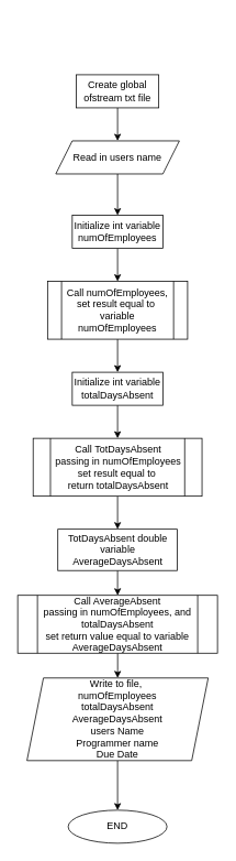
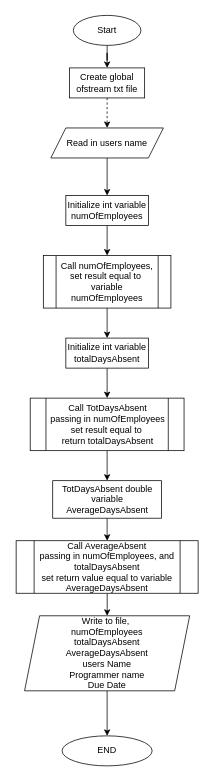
  <mxCell id="0" />
  <mxCell id="1" parent="0" />
+ <mxCell id="2" value="" style="edgeStyle=orthogonalEdgeStyle;rounded=0;orthogonalLoop=1;jettySize=auto;html=1;" parent="1" source="3" target="7" edge="1"><mxGeometry relative="1" as="geometry" /></mxCell>
+ <mxCell id="3" value="Start" style="ellipse;whiteSpace=wrap;html=1;" parent="1" vertex="1"><mxGeometry x="97" y="20" width="90" height="40" as="geometry" /></mxCell>
  <mxCell id="4" value="" style="edgeStyle=orthogonalEdgeStyle;rounded=0;orthogonalLoop=1;jettySize=auto;html=1;" parent="1" source="5" target="18" edge="1"><mxGeometry relative="1" as="geometry" /></mxCell>
  <mxCell id="5" value="Call TotDaysAbsent&lt;br&gt;passing in numOfEmployees&lt;br&gt;set result equal to&amp;nbsp;&lt;br&gt;return totalDaysAbsent" style="shape=process;whiteSpace=wrap;html=1;backgroundOutline=1;" parent="1" vertex="1"><mxGeometry x="39.5" y="530" width="205" height="70" as="geometry" /></mxCell>
- <mxCell id="6" value="" style="edgeStyle=orthogonalEdgeStyle;rounded=0;orthogonalLoop=1;jettySize=auto;html=1;" parent="1" source="7" target="22" edge="1"><mxGeometry relative="1" as="geometry" /></mxCell>
+ <mxCell id="6" value="" style="edgeStyle=orthogonalEdgeStyle;rounded=0;orthogonalLoop=1;jettySize=auto;html=1;dashed=1;" parent="1" source="7" target="22" edge="1"><mxGeometry relative="1" as="geometry" /></mxCell>
  <mxCell id="7" value="Create global ofstream txt file" style="rounded=0;whiteSpace=wrap;html=1;" parent="1" vertex="1"><mxGeometry x="92" y="90" width="100" height="40" as="geometry" /></mxCell>
  <mxCell id="8" value="" style="edgeStyle=orthogonalEdgeStyle;rounded=0;orthogonalLoop=1;jettySize=auto;html=1;" parent="1" source="10" target="12" edge="1"><mxGeometry relative="1" as="geometry" /></mxCell>
  <mxCell id="9" style="edgeStyle=orthogonalEdgeStyle;rounded=0;orthogonalLoop=1;jettySize=auto;html=1;exitX=0.5;exitY=0;exitDx=0;exitDy=0;" parent="1" source="10" edge="1"><mxGeometry relative="1" as="geometry"><mxPoint x="141.941" y="260" as="targetPoint" /></mxGeometry></mxCell>
  <mxCell id="10" value="Initialize int variable numOfEmployees" style="whiteSpace=wrap;html=1;" parent="1" vertex="1"><mxGeometry x="87" y="260" width="110" height="40" as="geometry" /></mxCell>
  <mxCell id="11" value="" style="edgeStyle=orthogonalEdgeStyle;rounded=0;orthogonalLoop=1;jettySize=auto;html=1;" parent="1" source="12" target="14" edge="1"><mxGeometry relative="1" as="geometry" /></mxCell>
  <mxCell id="12" value="Call numOfEmployees,&lt;br&gt;set result equal to&amp;nbsp;&lt;br&gt;variable numOfEmployees" style="shape=process;whiteSpace=wrap;html=1;backgroundOutline=1;" parent="1" vertex="1"><mxGeometry x="57" y="340" width="170" height="70" as="geometry" /></mxCell>
  <mxCell id="13" value="" style="edgeStyle=orthogonalEdgeStyle;rounded=0;orthogonalLoop=1;jettySize=auto;html=1;" parent="1" source="14" target="5" edge="1"><mxGeometry relative="1" as="geometry" /></mxCell>
  <mxCell id="14" value="Initialize int variable totalDaysAbsent" style="whiteSpace=wrap;html=1;" parent="1" vertex="1"><mxGeometry x="87" y="450" width="110" height="40" as="geometry" /></mxCell>
  <mxCell id="15" value="" style="edgeStyle=orthogonalEdgeStyle;rounded=0;orthogonalLoop=1;jettySize=auto;html=1;" parent="1" source="16" target="20" edge="1"><mxGeometry relative="1" as="geometry" /></mxCell>
  <mxCell id="16" value="Call AverageAbsent&lt;br&gt;passing in numOfEmployees, and totalDaysAbsent&lt;br&gt;set return value equal to variable AverageDaysAbsent" style="shape=process;whiteSpace=wrap;html=1;backgroundOutline=1;" parent="1" vertex="1"><mxGeometry x="20.75" y="720" width="242.5" height="70" as="geometry" /></mxCell>
  <mxCell id="17" value="" style="edgeStyle=orthogonalEdgeStyle;rounded=0;orthogonalLoop=1;jettySize=auto;html=1;" parent="1" source="18" target="16" edge="1"><mxGeometry relative="1" as="geometry" /></mxCell>
  <mxCell id="18" value="TotDaysAbsent double variable AverageDaysAbsent" style="whiteSpace=wrap;html=1;" parent="1" vertex="1"><mxGeometry x="69.5" y="640" width="145" height="50" as="geometry" /></mxCell>
  <mxCell id="19" value="" style="edgeStyle=orthogonalEdgeStyle;rounded=0;orthogonalLoop=1;jettySize=auto;html=1;" parent="1" source="20" target="23" edge="1"><mxGeometry relative="1" as="geometry" /></mxCell>
  <mxCell id="20" value="Write to file,&amp;nbsp;&lt;br&gt;numOfEmployees&lt;br&gt;totalDaysAbsent&lt;br&gt;AverageDaysAbsent&lt;br&gt;users Name&lt;br&gt;Programmer name&lt;br&gt;Due Date" style="shape=parallelogram;perimeter=parallelogramPerimeter;whiteSpace=wrap;html=1;fixedSize=1;" parent="1" vertex="1"><mxGeometry x="32" y="820" width="220" height="100" as="geometry" /></mxCell>
  <mxCell id="21" value="" style="edgeStyle=orthogonalEdgeStyle;rounded=0;orthogonalLoop=1;jettySize=auto;html=1;" parent="1" source="22" target="10" edge="1"><mxGeometry relative="1" as="geometry" /></mxCell>
  <mxCell id="22" value="Read in users name" style="shape=parallelogram;perimeter=parallelogramPerimeter;whiteSpace=wrap;html=1;fixedSize=1;" parent="1" vertex="1"><mxGeometry x="67" y="170" width="150" height="40" as="geometry" /></mxCell>
  <mxCell id="23" value="END" style="ellipse;whiteSpace=wrap;html=1;" parent="1" vertex="1"><mxGeometry x="82" y="980" width="120" height="40" as="geometry" /></mxCell>
